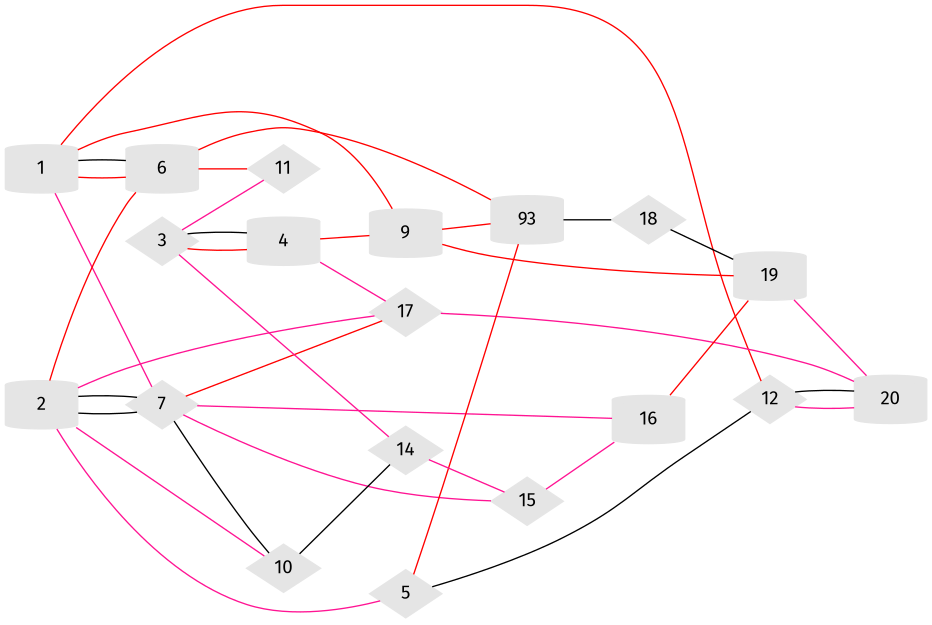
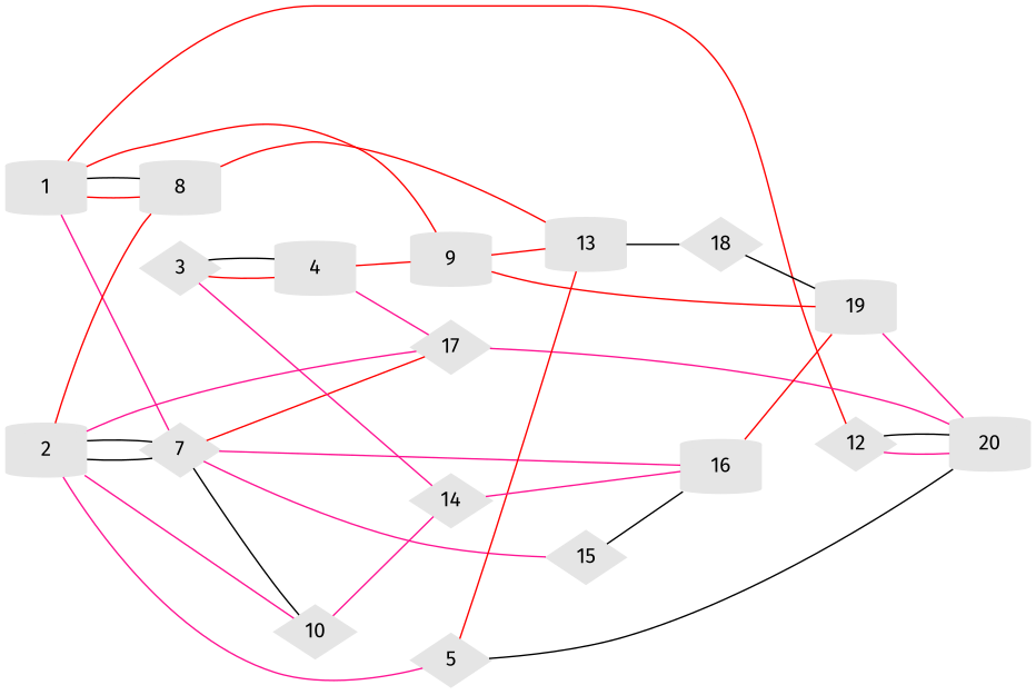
  graph {
    fontname="Fira Sans"
    rankdir=LR
    node [color=gray90 fontname="Fira Sans" shape=diamond style=filled]
    edge [color=red fontname="Fira Sans"]
    1 [shape=cylinder]
-   6 [shape=cylinder]
+   6 [shape=cylinder label=8]
    7
    9 [shape=cylinder]
    12 [super="+8"]
-   11
-   13 [shape=cylinder label=93]
+   13 [shape=cylinder]
    10
    17
    15
    16 [shape=cylinder]
    19 [shape=cylinder]
    20 [shape=cylinder]
    2 [shape=cylinder]
    5
    14
    3
    4 [shape=cylinder]
    18 [super="+8"]
    1 -- 6
    1 -- 6 [color=black]
    1 -- 7 [color=deeppink]
    1 -- 9
    1 -- 12
-   6 -- 11
    6 -- 13
    7 -- 10 [color=black]
    7 -- 17
    7 -- 15 [color=deeppink]
    7 -- 16 [color=deeppink]
    9 -- 13
    9 -- 19
    12 -- 20 [color=deeppink]
    12 -- 20 [color=black]
    13 -- 18 [color=black]
-   10 -- 14 [color=black]
+   10 -- 14 [color=deeppink]
    17 -- 20 [color=deeppink]
-   15 -- 16 [color=deeppink]
+   15 -- 16 [color=black]
    16 -- 19
    19 -- 20 [color=deeppink]
    2 -- 6
    2 -- 7 [color=black]
    2 -- 7 [color=black]
    2 -- 10 [color=deeppink]
    2 -- 17 [color=deeppink]
    2 -- 5 [color=deeppink]
    5 -- 13
-   5 -- 12 [color=black]
-   14 -- 15 [color=deeppink]
-   3 -- 11 [color=deeppink]
+   5 -- 20 [color=black]
+   14 -- 16 [color=deeppink]
    3 -- 14 [color=deeppink]
    3 -- 4
    3 -- 4 [color=black]
    4 -- 9
    4 -- 17 [color=deeppink]
    18 -- 19 [color=black]
  }
